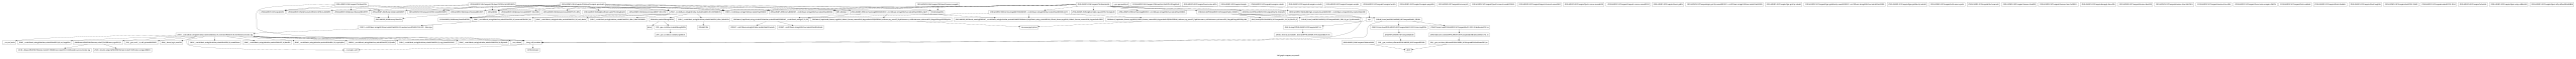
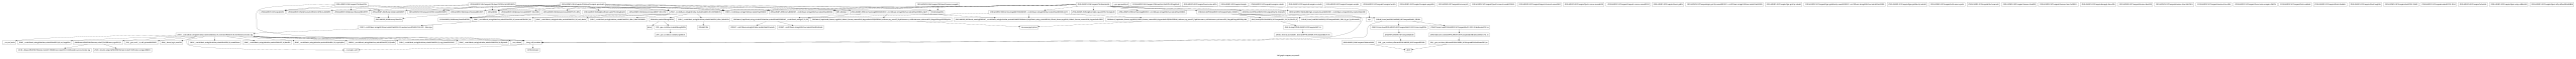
  digraph {
    fontname=Merriweather
    label="Call graph: compute_cna_atom.ll"
    node [fontname=Merriweather shape=record]
    edge [fontname=Merriweather]
    n1 [label="{_ZN9LAMMPS_NS14ComputeCNAAtomC2EPNS_6LAMMPSEiPPc}"]
    n2 [label="{_ZN9LAMMPS_NS7ComputeC2EPNS_6LAMMPSEiPPc}"]
    n3 [label="{_ZNSt7__cxx1112basic_stringIcSt11char_traitsIcESaIcEEC2IS3_EEPKcRKS3_}"]
    n4 [label="{_ZN9LAMMPS_NS7ComputeD2Ev}"]
    n5 [label="{_ZNSaIcED1Ev}"]
    n6 [label="{_ZN9LAMMPS_NS5Error3allERKNSt7__cxx1112basic_stringIcSt11char_traitsIcESaIcEEEiS8_}"]
    n7 [label="{_ZNSt7__cxx1112basic_stringIcSt11char_traitsIcESaIcEED1Ev}"]
    n8 [label="{_ZN9LAMMPS_NS5utils7numericEPKciS2_bPNS_6LAMMPSE}"]
    n9 [label="{_ZNSt7__cxx1112basic_stringIcSt11char_traitsIcESaIcEE13_M_local_dataEv}"]
    n10 [label="{_ZNSt7__cxx1112basic_stringIcSt11char_traitsIcESaIcEE12_Alloc_hiderC1EPcRKS3_}"]
    n11 [label="{_ZNSt11char_traitsIcE6lengthEPKc}"]
    n12 [label="{_ZNSt7__cxx1112basic_stringIcSt11char_traitsIcESaIcEE12_M_constructIPKcEEvT_S8_}"]
    n13 [label="{_ZNSt7__cxx1112basic_stringIcSt11char_traitsIcESaIcEE12_Alloc_hiderD2Ev}"]
    n14 [label="{_ZN9__gnu_cxx11char_traitsIcE6lengthEPKc}"]
    n15 [label="{strlen}"]
    n16 [label="{_ZNSt7__cxx1112basic_stringIcSt11char_traitsIcESaIcEE16_M_construct_auxIPKcEEvT_S8_St12__false_type}"]
    n17 [label="{_ZNSaIcED2Ev}"]
    n18 [label="{_ZN9__gnu_cxx11char_traitsIcE2eqERKcS3_}"]
    n19 [label="{_ZNSt7__cxx1112basic_stringIcSt11char_traitsIcESaIcEE12_M_constructIPKcEEvT_S8_St20forward_iterator_tag}"]
    n20 [label="{__gxx_personality_v0}"]
    n21 [label="{_ZN9LAMMPS_NS14ComputeCNAAtomD2Ev}"]
    n22 [label="{_ZN9LAMMPS_NS6Memory7destroyIiEEvRPPT_}"]
    n23 [label="{_ZN9LAMMPS_NS6Memory7destroyIiEEvRPT_}"]
    n24 [label="{_ZN9LAMMPS_NS6Memory7destroyIdEEvRPT_}"]
    n25 [label="{__clang_call_terminate}"]
    n26 [label="{_ZN9LAMMPS_NS6Memory5sfreeEPv}"]
    n27 [label="{__cxa_begin_catch}"]
    n28 [label="{_ZSt9terminatev}"]
    n29 [label="{_ZN9LAMMPS_NS14ComputeCNAAtomD0Ev}"]
    n30 [label="{_ZdlPv}"]
    n31 [label="{_ZN9LAMMPS_NS14ComputeCNAAtom4initEv}"]
    n32 [label="{_ZN9LAMMPS_NS5Error7warningIJRPcEEEvRKNSt7__cxx1112basic_stringIcSt11char_traitsIcESaIcEEEiSB_DpOT_}"]
    n33 [label="{_ZNSt6vectorIPN9LAMMPS_NS7ComputeESaIS2_EED2Ev}"]
    n34 [label="{_ZNKSt6vectorIPN9LAMMPS_NS7ComputeESaIS2_EE4sizeEv}"]
    n35 [label="{_ZNK9LAMMPS_NS6Modify20get_compute_by_styleERKNSt7__cxx1112basic_stringIcSt11char_traitsIcESaIcEEE}"]
    n36 [label="{sqrt}"]
    n37 [label="{_ZN9LAMMPS_NS8Neighbor11add_requestEPNS_7ComputeEi}"]
    n38 [label="{_ZN9LAMMPS_NS5Error7warningERKNSt7__cxx1112basic_stringIcSt11char_traitsIcESaIcEEEiS8_}"]
    n39 [label="{_ZN3fmt6v9_lmp17basic_string_viewIcEC2ISt11char_traitsIcESaIcEEERKNSt7__cxx1112basic_stringIcT_T0_EE}"]
    n40 [label="{_ZN3fmt6v9_lmp16make_format_argsINS0_20basic_format_contextINS0_8appenderEcEEJRPcEEENS0_16format_arg_storeIT_JDpNSt9remove_cvINSt16remove_referenceIT0_E4typeEE4typeEEEEDpOSB_}"]
    n41 [label="{_ZN9LAMMPS_NS5Error8_warningERKNSt7__cxx1112basic_stringIcSt11char_traitsIcESaIcEEEiN3fmt6v9_lmp17basic_string_viewIcEENSA_17basic_format_argsINSA_20basic_format_contextINSA_8appenderEcEEEE}"]
    n42 [label="{_ZNSt12_Vector_baseIPN9LAMMPS_NS7ComputeESaIS2_EE19_M_get_Tp_allocatorEv}"]
    n43 [label="{_ZSt8_DestroyIPPN9LAMMPS_NS7ComputeES2_EvT_S4_RSaIT0_E}"]
    n44 [label="{_ZNSt12_Vector_baseIPN9LAMMPS_NS7ComputeESaIS2_EED2Ev}"]
    n45 [label="{_ZNKSt7__cxx1112basic_stringIcSt11char_traitsIcESaIcEE4dataEv}"]
    n46 [label="{_ZNKSt7__cxx1112basic_stringIcSt11char_traitsIcESaIcEE4sizeEv}"]
    n47 [label="{llvm.memcpy.p0.p0.i64}"]
    n48 [label="{_ZSt8_DestroyIPPN9LAMMPS_NS7ComputeEEvT_S4_}"]
    n49 [label="{_ZNSt12_Vector_baseIPN9LAMMPS_NS7ComputeESaIS2_EE13_M_deallocateEPS2_m}"]
    n50 [label="{_ZNSt12_Vector_baseIPN9LAMMPS_NS7ComputeESaIS2_EE12_Vector_implD2Ev}"]
    n51 [label="{_ZNSt12_Destroy_auxILb1EE9__destroyIPPN9LAMMPS_NS7ComputeEEEvT_S6_}"]
    n52 [label="{_ZNSt16allocator_traitsISaIPN9LAMMPS_NS7ComputeEEE10deallocateERS3_PS2_m}"]
    n53 [label="{_ZNSaIPN9LAMMPS_NS7ComputeEED2Ev}"]
    n54 [label="{_ZN9LAMMPS_NS14ComputeCNAAtom9init_listEiPNS_9NeighListE}"]
    n55 [label="{_ZN9LAMMPS_NS14ComputeCNAAtom15compute_peratomEv}"]
    n56 [label="{_ZN9LAMMPS_NS6Memory6createIiEEPPT_RS4_iiPKc}"]
    n57 [label="{_ZN9LAMMPS_NS6Memory6createIiEEPT_RS3_iPKc}"]
    n58 [label="{_ZN9LAMMPS_NS8Neighbor9build_oneEPNS_9NeighListEi}"]
    n59 [label="{llvm.fmuladd.f64}"]
    n60 [label="{MPI_Allreduce}"]
    n61 [label="{_ZN9LAMMPS_NS5Error7warningIJRiEEEvRKNSt7__cxx1112basic_stringIcSt11char_traitsIcESaIcEEEiSA_DpOT_}"]
    n62 [label="{_ZN9LAMMPS_NS6Memory7smallocElPKc}"]
    n63 [label="{_ZN9LAMMPS_NS6Memory6createIdEEPT_RS3_iPKc}"]
    n64 [label="{_ZN3fmt6v9_lmp16make_format_argsINS0_20basic_format_contextINS0_8appenderEcEEJRiEEENS0_16format_arg_storeIT_JDpNSt9remove_cvINSt16remove_referenceIT0_E4typeEE4typeEEEEDpOSA_}"]
    n65 [label="{_ZN9LAMMPS_NS14ComputeCNAAtom12memory_usageEv}"]
    n66 [label="{_ZN9LAMMPS_NS7Compute15reset_extra_dofEv}"]
    n67 [label="{_ZN9LAMMPS_NS7Compute5setupEv}"]
    n68 [label="{_ZN9LAMMPS_NS7Compute14compute_scalarEv}"]
    n69 [label="{_ZN9LAMMPS_NS7Compute14compute_vectorEv}"]
    n70 [label="{_ZN9LAMMPS_NS7Compute13compute_arrayEv}"]
    n71 [label="{_ZN9LAMMPS_NS7Compute13compute_localEv}"]
    n72 [label="{_ZN9LAMMPS_NS7Compute15compute_pergridEv}"]
    n73 [label="{_ZN9LAMMPS_NS7Compute10set_arraysEi}"]
    n74 [label="{_ZN9LAMMPS_NS7Compute17pack_forward_commEiPiPdiS1_}"]
    n75 [label="{_ZN9LAMMPS_NS7Compute19unpack_forward_commEiiPd}"]
    n76 [label="{_ZN9LAMMPS_NS7Compute17pack_reverse_commEiiPd}"]
    n77 [label="{_ZN9LAMMPS_NS7Compute19unpack_reverse_commEiPiPd}"]
    n78 [label="{_ZN9LAMMPS_NS7Compute10reset_gridEv}"]
    n79 [label="{_ZN9LAMMPS_NS7Compute16get_grid_by_nameERKNSt7__cxx1112basic_stringIcSt11char_traitsIcESaIcEEERi}"]
    n80 [label="{_ZN9LAMMPS_NS7Compute17get_grid_by_indexEi}"]
    n81 [label="{_ZN9LAMMPS_NS7Compute20get_griddata_by_nameEiRKNSt7__cxx1112basic_stringIcSt11char_traitsIcESaIcEEERi}"]
    n82 [label="{_ZN9LAMMPS_NS7Compute21get_griddata_by_indexEi}"]
    n83 [label="{_ZN9LAMMPS_NS7Compute14dof_remove_preEv}"]
    n84 [label="{_ZN9LAMMPS_NS7Compute10dof_removeEi}"]
    n85 [label="{_ZN9LAMMPS_NS7Compute11remove_biasEiPd}"]
    n86 [label="{_ZN9LAMMPS_NS7Compute15remove_bias_thrEiPdS1_}"]
    n87 [label="{_ZN9LAMMPS_NS7Compute16reapply_bias_allEv}"]
    n88 [label="{_ZN9LAMMPS_NS7Compute12restore_biasEiPd}"]
    n89 [label="{_ZN9LAMMPS_NS7Compute16restore_bias_thrEiPdS1_}"]
    n90 [label="{_ZN9LAMMPS_NS7Compute16restore_bias_allEv}"]
    n91 [label="{_ZN9LAMMPS_NS7Compute23reset_extra_compute_fixEPKc}"]
    n92 [label="{_ZN9LAMMPS_NS7Compute11lock_enableEv}"]
    n93 [label="{_ZN9LAMMPS_NS7Compute12lock_disableEv}"]
    n94 [label="{_ZN9LAMMPS_NS7Compute11lock_lengthEv}"]
    n95 [label="{_ZN9LAMMPS_NS7Compute4lockEPNS_3FixEll}"]
    n96 [label="{_ZN9LAMMPS_NS7Compute6unlockEPNS_3FixE}"]
    n97 [label="{_ZN9LAMMPS_NS7Compute7refreshEv}"]
    n98 [label="{_ZN9LAMMPS_NS7Compute19pair_setup_callbackEii}"]
    n99 [label="{_ZN9LAMMPS_NS7Compute19pair_tally_callbackEiiiidddddd}"]
    n100 [label="{_ZN9__gnu_cxx17__is_null_pointerIKcEEbPT_}"]
    n101 [label="{_ZSt19__throw_logic_errorPKc}"]
    n102 [label="{_ZSt8distanceIPKcENSt15iterator_traitsIT_E15difference_typeES3_S3_}"]
    n103 [label="{_ZNSt7__cxx1112basic_stringIcSt11char_traitsIcESaIcEE9_M_createERmm}"]
    n104 [label="{_ZNSt7__cxx1112basic_stringIcSt11char_traitsIcESaIcEE7_M_dataEPc}"]
    n105 [label="{_ZNSt7__cxx1112basic_stringIcSt11char_traitsIcESaIcEE11_M_capacityEm}"]
    n106 [label="{_ZNKSt7__cxx1112basic_stringIcSt11char_traitsIcESaIcEE7_M_dataEv}"]
    n107 [label="{_ZNSt7__cxx1112basic_stringIcSt11char_traitsIcESaIcEE13_S_copy_charsEPcPKcS7_}"]
    n108 [label="{_ZNSt7__cxx1112basic_stringIcSt11char_traitsIcESaIcEE10_M_disposeEv}"]
    n109 [label="{__cxa_rethrow}"]
    n110 [label="{__cxa_end_catch}"]
    n111 [label="{_ZNSt7__cxx1112basic_stringIcSt11char_traitsIcESaIcEE13_M_set_lengthEm}"]
    n112 [label="{_ZSt19__iterator_categoryIPKcENSt15iterator_traitsIT_E17iterator_categoryERKS3_}"]
    n113 [label="{_ZSt10__distanceIPKcENSt15iterator_traitsIT_E15difference_typeES3_S3_St26random_access_iterator_tag}"]
    n114 [label="{_ZN9__gnu_cxx13new_allocatorIPN9LAMMPS_NS7ComputeEE10deallocateEPS3_m}"]
    n115 [label="{_ZN9__gnu_cxx13new_allocatorIPN9LAMMPS_NS7ComputeEED2Ev}"]
    n1 -> n2
    n1 -> n3
    n1 -> n4
    n1 -> n5
    n1 -> n6
    n1 -> n7
    n1 -> n8
    n3 -> n9
    n3 -> n10
    n3 -> n11
    n3 -> n12
    n3 -> n13
    n11 -> n14
    n11 -> n15
    n12 -> n16
    n13 -> n17
    n14 -> n18
    n16 -> n19
    n19 -> n25
    n19 -> n27
    n19 -> n100
    n19 -> n101
    n19 -> n102
    n19 -> n103
    n19 -> n104
    n19 -> n105
    n19 -> n106
    n19 -> n107
    n19 -> n108
    n19 -> n109
    n19 -> n110
    n19 -> n111
    n21 -> n4
    n21 -> n22
    n21 -> n23
    n21 -> n24
    n21 -> n25
    n22 -> n26
    n23 -> n26
    n24 -> n26
    n25 -> n27
    n25 -> n28
    n29 -> n30
    n31 -> n3
    n31 -> n5
    n31 -> n6
    n31 -> n7
    n31 -> n32
    n31 -> n33
    n31 -> n34
    n31 -> n35
    n31 -> n36
    n31 -> n37
    n31 -> n38
    n32 -> n39
    n32 -> n40
    n32 -> n41
    n33 -> n25
    n33 -> n42
    n33 -> n43
    n33 -> n44
    n39 -> n45
    n39 -> n46
    n40 -> n47
-   n36 -> n48
+   n43 -> n48
    n44 -> n25
    n44 -> n49
    n44 -> n50
    n48 -> n51
    n49 -> n52
    n50 -> n53
    n52 -> n114
    n53 -> n115
    n55 -> n3
    n55 -> n5
    n55 -> n7
    n55 -> n22
    n55 -> n23
    n55 -> n24
    n55 -> n56
    n55 -> n57
    n55 -> n58
    n55 -> n59
    n55 -> n60
    n55 -> n61
    n56 -> n62
    n57 -> n62
    n61 -> n39
    n61 -> n41
    n61 -> n64
    n63 -> n62
    n64 -> n47
    n65 -> n59
    n102 -> n112
    n102 -> n113
    n114 -> n30
  }
